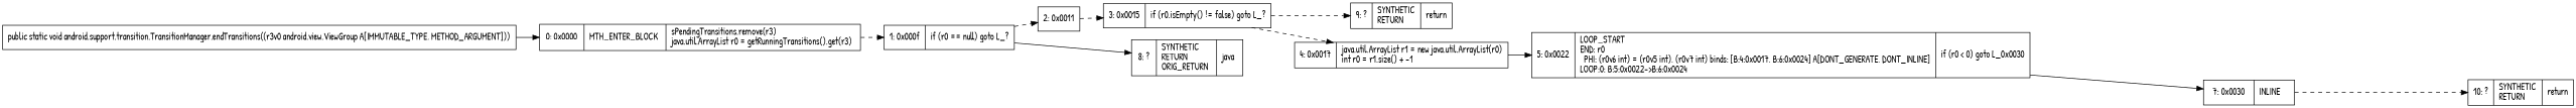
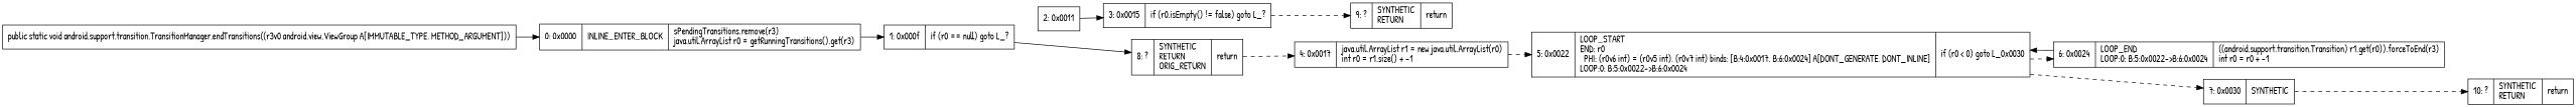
  digraph {
    fontname="Patrick Hand"
    rankdir=LR
    node [fontname="Patrick Hand" shape=record]
    edge [fontname="Patrick Hand"]
-   n1 [label="{0\:\ 0x0000|MTH_ENTER_BLOCK\l|sPendingTransitions.remove(r3)\ljava.util.ArrayList r0 = getRunningTransitions().get(r3)\l}"]
+   n1 [label="{0\:\ 0x0000|INLINE_ENTER_BLOCK\l|sPendingTransitions.remove(r3)\ljava.util.ArrayList r0 = getRunningTransitions().get(r3)\l}"]
    n2 [label="{1\:\ 0x000f|if (r0 == null) goto L_?\l}"]
    n3 [label="{2\:\ 0x0011}"]
-   n4 [label="{8\:\ ?|SYNTHETIC\lRETURN\lORIG_RETURN\l|java\l}"]
+   n4 [label="{8\:\ ?|SYNTHETIC\lRETURN\lORIG_RETURN\l|return\l}"]
    n5 [label="{3\:\ 0x0015|if (r0.isEmpty() != false) goto L_?\l}"]
    n6 [label="{4\:\ 0x0017|java.util.ArrayList r1 = new java.util.ArrayList(r0)\lint r0 = r1.size() + \-1\l}"]
    n7 [label="{9\:\ ?|SYNTHETIC\lRETURN\l|return\l}"]
    n8 [label="{5\:\ 0x0022|LOOP_START\lEND: r0 \l  PHI: (r0v6 int) = (r0v5 int), (r0v7 int) binds: [B:4:0x0017, B:6:0x0024] A[DONT_GENERATE, DONT_INLINE]\lLOOP:0: B:5:0x0022\-\>B:6:0x0024\l|if (r0 \< 0) goto L_0x0030\l}"]
-   n10 [label="{7\:\ 0x0030|INLINE\l}"]
+   n9 [label="{6\:\ 0x0024|LOOP_END\lLOOP:0: B:5:0x0022\-\>B:6:0x0024\l|((android.support.transition.Transition) r1.get(r0)).forceToEnd(r3)\lint r0 = r0 + \-1\l}"]
+   n10 [label="{7\:\ 0x0030|SYNTHETIC\l}"]
    n11 [label="{10\:\ ?|SYNTHETIC\lRETURN\l|return\l}"]
    n12 [label="{public static void android.support.transition.TransitionManager.endTransitions((r3v0 android.view.ViewGroup A[IMMUTABLE_TYPE, METHOD_ARGUMENT])) }"]
-   n1 -> n2 [style=dashed]
-   n2 -> n3 [style=dashed]
+   n1 -> n2
    n2 -> n4
-   n3 -> n5 [style=dashed]
-   n5 -> n6 [style=dashed]
+   n3 -> n5
+   n4 -> n6 [style=dashed]
    n5 -> n7 [style=dashed]
-   n6 -> n8
-   n8 -> n10
+   n6 -> n8 [style=dashed]
+   n8 -> n9 [style=dashed]
+   n8 -> n10 [style=dashed]
+   n9 -> n8
    n10 -> n11 [style=dashed]
    n12 -> n1
  }
